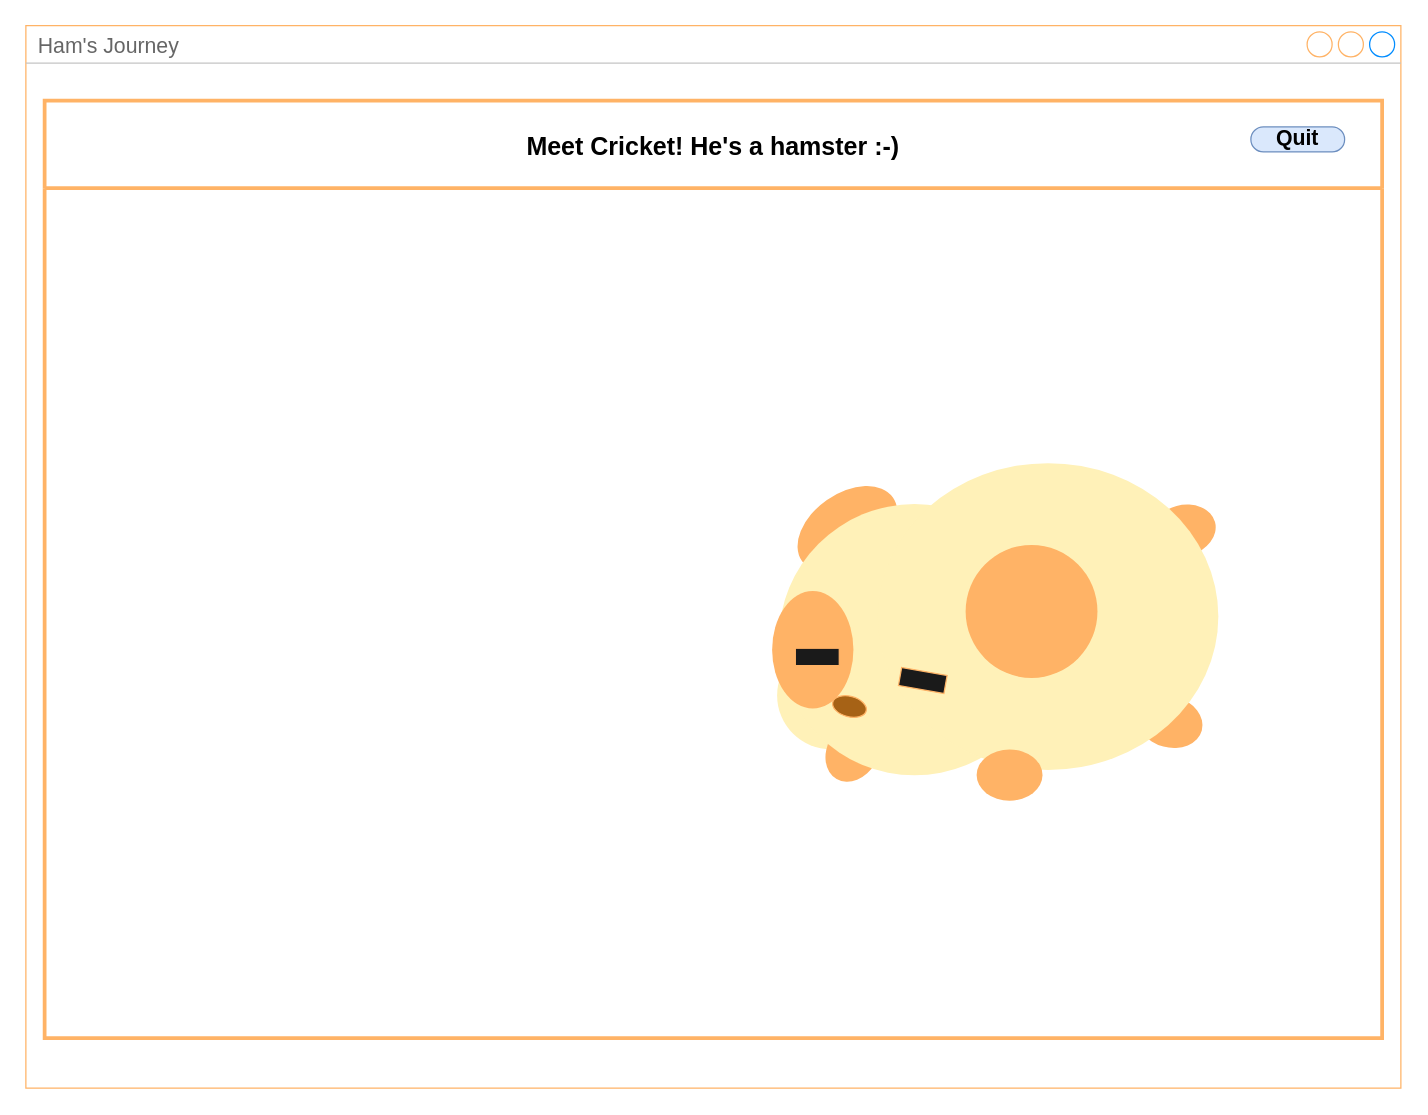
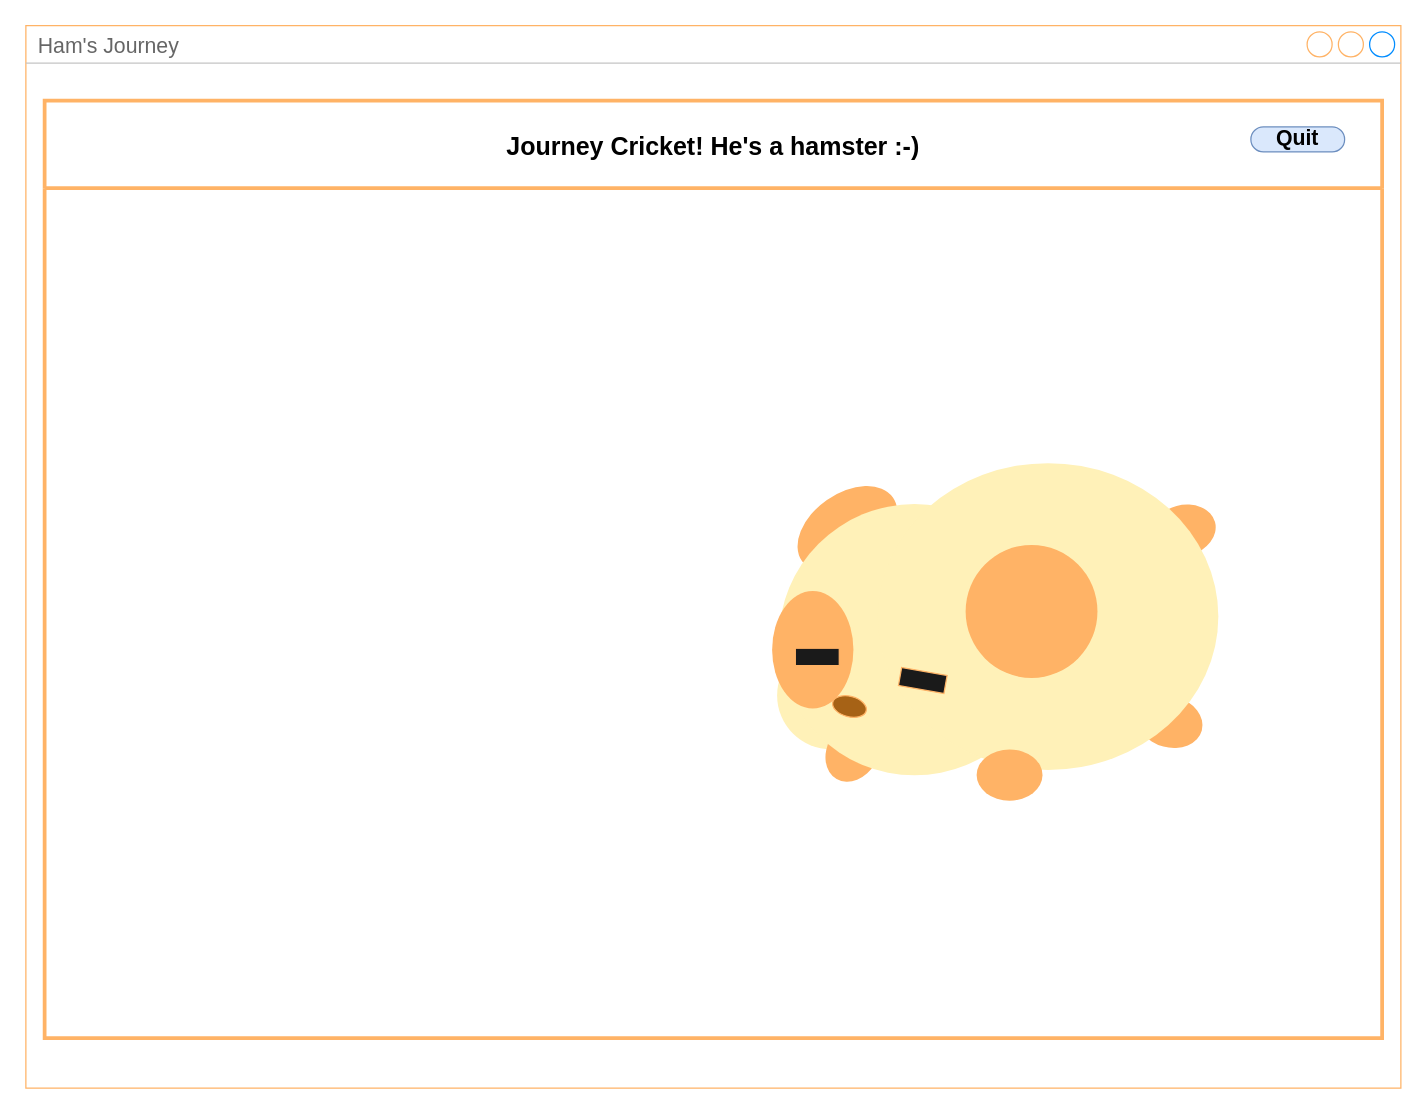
  <mxCell id="0" />
  <mxCell id="1" parent="0" />
  <mxCell id="2" value="Ham's Journey" style="strokeWidth=1;shadow=0;dashed=0;align=center;html=1;shape=mxgraph.mockup.containers.window;align=left;verticalAlign=top;spacingLeft=8;strokeColor2=#008cff;strokeColor3=#c4c4c4;fontColor=#666666;mainText=;fontSize=17;labelBackgroundColor=none;strokeColor=#FFB366;fillColor=none;" vertex="1" parent="1"><mxGeometry width="1100" height="850" as="geometry" x="20" y="20" /></mxCell>
  <mxCell id="3" value="" style="group" vertex="1" connectable="0" parent="1"><mxGeometry x="617" y="370" width="360" height="270" as="geometry" /></mxCell>
  <mxCell id="4" value="" style="ellipse;whiteSpace=wrap;html=1;aspect=fixed;shadow=0;strokeColor=none;strokeWidth=3;fillColor=#FFF1B8;" vertex="1" parent="3"><mxGeometry x="4" y="142.73" width="86.27" height="86.27" as="geometry" /></mxCell>
  <mxCell id="5" value="" style="ellipse;whiteSpace=wrap;html=1;fillColor=#FFB366;strokeColor=none;rotation=-15;" vertex="1" parent="3"><mxGeometry x="302.469" y="33.545" width="52.738" height="40.942" as="geometry" /></mxCell>
  <mxCell id="6" value="" style="ellipse;whiteSpace=wrap;html=1;fillColor=#FFB366;strokeColor=none;rotation=120;" vertex="1" parent="3"><mxGeometry x="38.393" y="209.455" width="52.738" height="40.942" as="geometry" /></mxCell>
  <mxCell id="7" value="" style="ellipse;whiteSpace=wrap;html=1;fillColor=#FFB366;strokeColor=none;rotation=15;" vertex="1" parent="3"><mxGeometry x="291.921" y="186.545" width="52.738" height="40.942" as="geometry" /></mxCell>
  <mxCell id="8" value="" style="ellipse;whiteSpace=wrap;html=1;fillColor=#FFB366;rotation=-35;strokeColor=none;" vertex="1" parent="3"><mxGeometry x="15.839" y="24.284" width="88.846" height="57.273" as="geometry" /></mxCell>
  <mxCell id="9" value="" style="ellipse;whiteSpace=wrap;html=1;aspect=fixed;fillColor=#FFF1B8;strokeColor=none;" vertex="1" parent="3"><mxGeometry x="5.379" y="32.727" width="217.033" height="217.033" as="geometry" /></mxCell>
  <mxCell id="10" value="" style="ellipse;whiteSpace=wrap;html=1;fillColor=#FFF1B8;strokeColor=none;" vertex="1" parent="3"><mxGeometry x="84.486" width="272.479" height="245.455" as="geometry" /></mxCell>
  <mxCell id="11" value="" style="ellipse;whiteSpace=wrap;html=1;fillColor=#FFB366;strokeColor=none;" vertex="1" parent="3"><mxGeometry x="163.593" y="229.091" width="52.738" height="40.909" as="geometry" /></mxCell>
  <mxCell id="12" value="" style="ellipse;whiteSpace=wrap;html=1;fillColor=#FFB366;strokeColor=none;" vertex="1" parent="3"><mxGeometry x="154.803" y="65.455" width="105.476" height="106.364" as="geometry" /></mxCell>
  <mxCell id="13" value="" style="rounded=0;whiteSpace=wrap;html=1;strokeColor=#FFB366;fillColor=#1A1A1A;rotation=-80;direction=south;" vertex="1" parent="3"><mxGeometry x="113.16" y="155.451" width="14.727" height="36.916" as="geometry" /></mxCell>
  <mxCell id="14" value="" style="ellipse;whiteSpace=wrap;html=1;fillColor=#FFB366;strokeColor=none;rotation=0;" vertex="1" parent="3"><mxGeometry y="102.273" width="65.043" height="94.058" as="geometry" /></mxCell>
  <mxCell id="15" value="" style="rounded=0;whiteSpace=wrap;html=1;strokeColor=#FFB366;fillColor=#1A1A1A;rotation=-90;direction=south;" vertex="1" parent="3"><mxGeometry x="29.188" y="137.466" width="13.909" height="35.159" as="geometry" /></mxCell>
  <mxCell id="16" value="" style="ellipse;whiteSpace=wrap;html=1;strokeColor=#FFB366;fillColor=#A66216;rotation=15;" vertex="1" parent="3"><mxGeometry x="48.062" y="186.545" width="27.635" height="16.364" as="geometry" /></mxCell>
- <mxCell id="17" value="Meet Cricket! He's a hamster :-)" style="swimlane;strokeColor=#FFB366;fillColor=none;startSize=70;swimlaneLine=1;shadow=0;strokeWidth=3;dropTarget=1;collapsible=1;expand=1;labelBackgroundColor=none;fontSize=20;" vertex="1" parent="1"><mxGeometry x="35" y="80" width="1070" height="750" as="geometry"><mxRectangle x="15" y="60" width="140" height="70" as="alternateBounds" /></mxGeometry></mxCell>
+ <mxCell id="17" value="Journey Cricket! He's a hamster :-)" style="swimlane;strokeColor=#FFB366;fillColor=none;startSize=70;swimlaneLine=1;shadow=0;strokeWidth=3;dropTarget=1;collapsible=1;expand=1;labelBackgroundColor=none;fontSize=20;" vertex="1" parent="1"><mxGeometry x="35" y="80" width="1070" height="750" as="geometry"><mxRectangle x="15" y="60" width="140" height="70" as="alternateBounds" /></mxGeometry></mxCell>
  <mxCell id="18" value="Quit" style="strokeWidth=1;shadow=0;dashed=0;align=center;html=1;shape=mxgraph.mockup.buttons.button;strokeColor=#6c8ebf;mainText=;buttonStyle=round;fontSize=17;fontStyle=1;fillColor=#dae8fc;whiteSpace=wrap;" vertex="1" parent="17"><mxGeometry x="965" y="21" width="75" height="20" as="geometry" /></mxCell>
